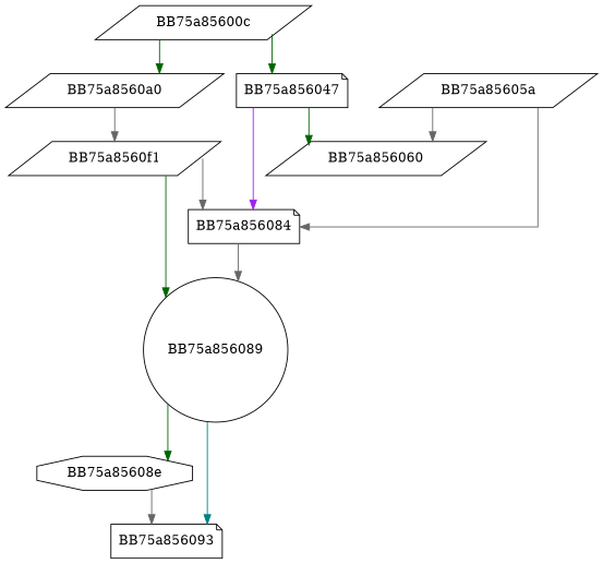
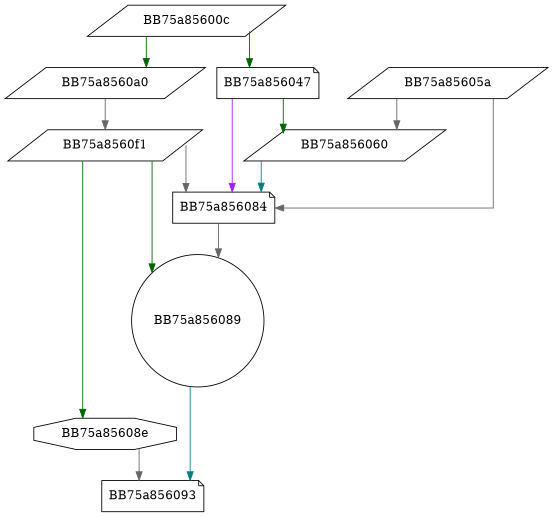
  digraph {
    splines=ortho
    node [shape=parallelogram]
    edge [color=gray40]
    BB75a85600c
    BB75a8560a0
    BB75a856047 [shape=note]
    BB75a8560f1
    BB75a856084 [shape=note]
    BB75a856060
    BB75a856089 [shape=circle]
    BB75a85605a
    BB75a856093 [shape=note]
    BB75a85608e [shape=octagon]
    BB75a85600c -> BB75a8560a0 [color=darkgreen]
    BB75a85600c -> BB75a856047 [color=darkgreen]
    BB75a8560a0 -> BB75a8560f1
    BB75a856047 -> BB75a856084 [color=purple]
    BB75a856047 -> BB75a856060 [color=darkgreen]
    BB75a8560f1 -> BB75a856084
    BB75a8560f1 -> BB75a856089 [color=darkgreen]
    BB75a856084 -> BB75a856089
+   BB75a856060 -> BB75a856084 [color=teal]
    BB75a856089 -> BB75a856093 [color=teal]
-   BB75a856089 -> BB75a85608e [color=darkgreen]
+   BB75a8560f1 -> BB75a85608e [color=darkgreen]
    BB75a85605a -> BB75a856084
    BB75a85605a -> BB75a856060
    BB75a85608e -> BB75a856093
  }
